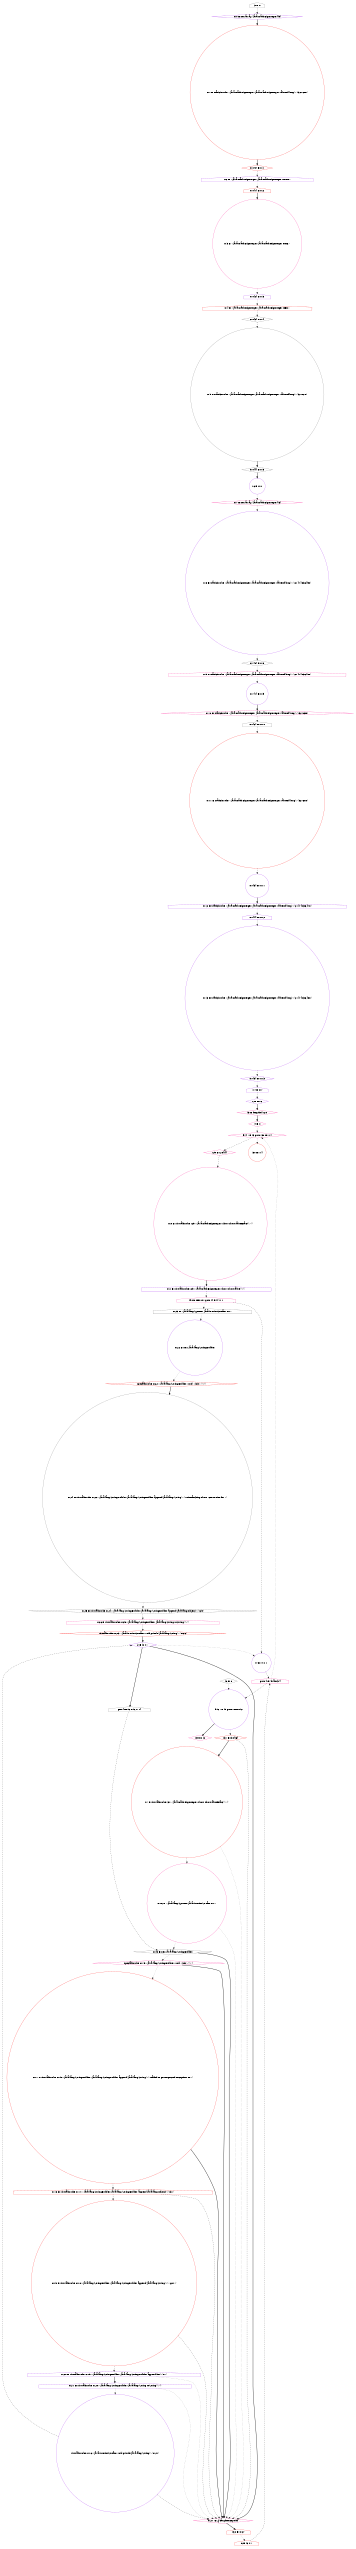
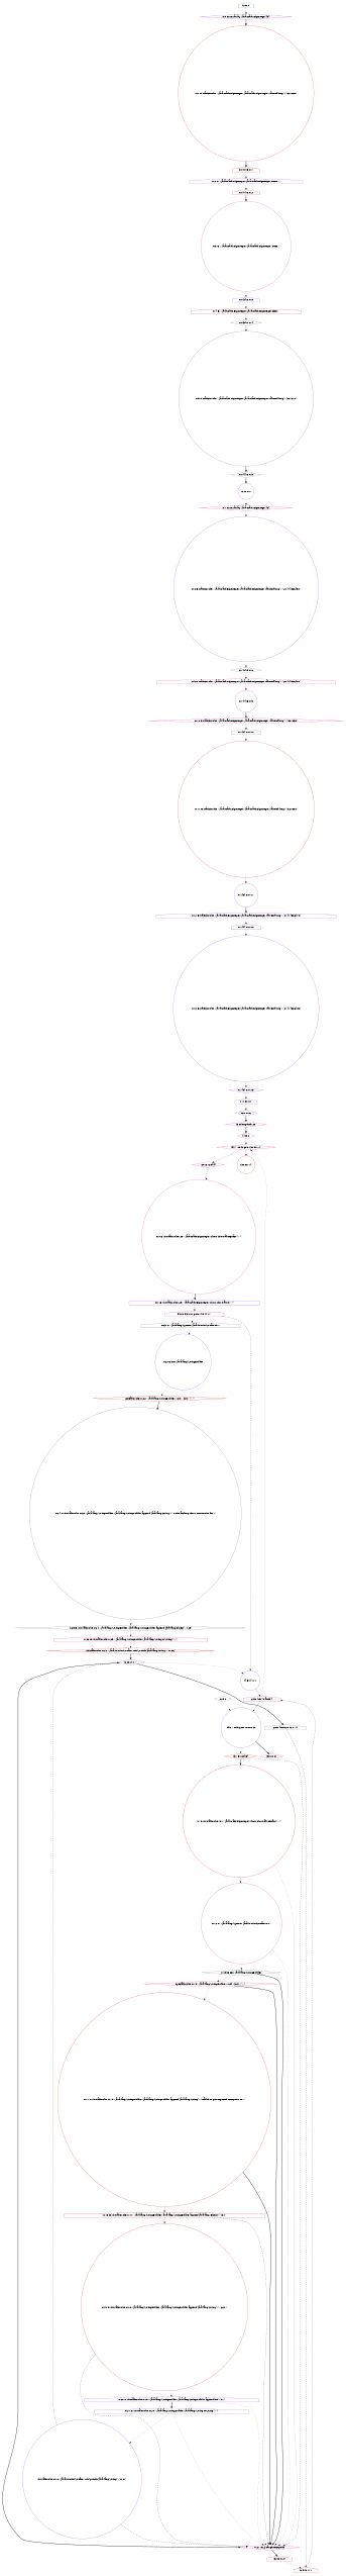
  digraph {
    node [color=purple shape=house]
    edge [style=dotted]
    "i2 = 0" [color=gray40]
    "$r0 = newarray (java.math.BigInteger)[5]" [shape=diamond]
    "$r1 = staticinvoke <java.math.BigInteger: java.math.BigInteger valueOf(long)>(-32768L)" [color=red shape=circle]
-   "$r0[0] = $r1" [color=red shape=diamond]
+   "$r0[0] = $r1" [color=red]
    "$r2 = <java.math.BigInteger: java.math.BigInteger ZERO>"
    "$r0[1] = $r2" [color=red]
    "$r3 = <java.math.BigInteger: java.math.BigInteger ONE>" [color=deeppink shape=circle]
    "$r0[2] = $r3"
    "$r4 = <java.math.BigInteger: java.math.BigInteger TEN>" [color=red]
    "$r0[3] = $r4" [color=gray40 shape=diamond]
    "$r5 = staticinvoke <java.math.BigInteger: java.math.BigInteger valueOf(long)>(32767L)" [color=gray40 shape=circle]
    "$r0[4] = $r5" [color=gray40 shape=diamond]
    "r6 = $r0" [shape=circle]
    "$r7 = newarray (java.math.BigInteger)[6]" [color=deeppink shape=diamond]
    "$r8 = staticinvoke <java.math.BigInteger: java.math.BigInteger valueOf(long)>(-2147483649L)" [shape=circle]
    "$r7[0] = $r8" [color=gray40 shape=diamond]
    "$r9 = staticinvoke <java.math.BigInteger: java.math.BigInteger valueOf(long)>(-2147483648L)" [color=deeppink]
    "$r7[1] = $r9" [shape=circle]
    "$r10 = staticinvoke <java.math.BigInteger: java.math.BigInteger valueOf(long)>(-32769L)" [color=deeppink shape=diamond]
    "$r7[2] = $r10" [color=gray40]
    "$r11 = staticinvoke <java.math.BigInteger: java.math.BigInteger valueOf(long)>(32768L)" [color=red shape=circle]
    "$r7[3] = $r11" [shape=circle]
    "$r12 = staticinvoke <java.math.BigInteger: java.math.BigInteger valueOf(long)>(2147483647L)"
    "$r7[4] = $r12"
    "$r13 = staticinvoke <java.math.BigInteger: java.math.BigInteger valueOf(long)>(2147483648L)" [shape=circle]
    "$r7[5] = $r13" [shape=diamond]
    "r14 = $r7"
    "r28 = r6" [shape=diamond]
    "i3 = lengthof r28" [color=deeppink shape=diamond]
    "i4 = 0" [color=deeppink shape=diamond]
    "if i4 >= i3 goto r30 = r14" [color=deeppink shape=diamond]
    "r29 = r28[i4]" [color=deeppink shape=diamond]
    "r30 = r14" [color=red shape=circle]
    "$s0 = virtualinvoke r29.<java.math.BigInteger: short shortValueExact()>()" [color=deeppink shape=circle]
    "$s1 = virtualinvoke r29.<java.math.BigInteger: short shortValue()>()"
    "if $s0 == $s1 goto i4 = i4 + 1" [color=deeppink]
    "$r23 = <java.lang.System: java.io.PrintStream err>" [color=gray40]
    "i4 = i4 + 1" [shape=circle]
    "$r22 = new java.lang.StringBuilder" [shape=circle]
    "goto [?= (branch)]" [color=deeppink]
    "specialinvoke $r22.<java.lang.StringBuilder: void <init>()>()" [color=red shape=diamond]
    "$r24 = virtualinvoke $r22.<java.lang.StringBuilder: java.lang.StringBuilder append(java.lang.String)>(\"Mismatching short  conversion for \")" [color=gray40 shape=circle]
    "$r25 = virtualinvoke $r24.<java.lang.StringBuilder: java.lang.StringBuilder append(java.lang.Object)>(r29)" [color=gray40 shape=diamond]
    "$r26 = virtualinvoke $r25.<java.lang.StringBuilder: java.lang.String toString()>()" [color=deeppink]
    "virtualinvoke $r23.<java.io.PrintStream: void println(java.lang.String)>($r26)" [color=red shape=diamond]
    "i2 = i2 + 1" [shape=diamond]
    "goto [?= i6 = i6 + 1]" [color=gray40]
    "$r27 := @caughtexception" [color=deeppink shape=diamond]
    "i6 = i6 + 1" [color=red]
    "r32 = $r27" [color=red]
    "if i6 >= i5 goto return i2" [shape=circle]
    "r31 = r30[i6]" [color=red shape=diamond]
    "return i2" [color=deeppink shape=diamond]
    "i6 = 0" [color=gray40 shape=diamond]
    "s7 = virtualinvoke r31.<java.math.BigInteger: short shortValueExact()>()" [color=red shape=circle]
    "$r16 = <java.lang.System: java.io.PrintStream err>" [color=deeppink shape=circle]
    "$r15 = new java.lang.StringBuilder" [color=gray40 shape=diamond]
    "specialinvoke $r15.<java.lang.StringBuilder: void <init>()>()" [color=deeppink shape=diamond]
    "$r17 = virtualinvoke $r15.<java.lang.StringBuilder: java.lang.StringBuilder append(java.lang.String)>(\"Failed to get expected exception on \")" [color=red shape=circle]
    "$r18 = virtualinvoke $r17.<java.lang.StringBuilder: java.lang.StringBuilder append(java.lang.Object)>(r31)" [color=red]
    "$r19 = virtualinvoke $r18.<java.lang.StringBuilder: java.lang.StringBuilder append(java.lang.String)>(\" got \")" [color=red shape=circle]
    "$r20 = virtualinvoke $r19.<java.lang.StringBuilder: java.lang.StringBuilder append(int)>(s7)"
    "$r21 = virtualinvoke $r20.<java.lang.StringBuilder: java.lang.String toString()>()"
    "virtualinvoke $r16.<java.io.PrintStream: void println(java.lang.String)>($r21)" [shape=circle]
    "i2 = 0" -> "$r0 = newarray (java.math.BigInteger)[5]" [style=dashed]
    "$r0 = newarray (java.math.BigInteger)[5]" -> "$r1 = staticinvoke <java.math.BigInteger: java.math.BigInteger valueOf(long)>(-32768L)" [style=bold]
    "$r1 = staticinvoke <java.math.BigInteger: java.math.BigInteger valueOf(long)>(-32768L)" -> "$r0[0] = $r1" [style=bold]
    "$r0[0] = $r1" -> "$r2 = <java.math.BigInteger: java.math.BigInteger ZERO>" [style=dashed]
    "$r2 = <java.math.BigInteger: java.math.BigInteger ZERO>" -> "$r0[1] = $r2"
    "$r0[1] = $r2" -> "$r3 = <java.math.BigInteger: java.math.BigInteger ONE>" [style=bold]
    "$r3 = <java.math.BigInteger: java.math.BigInteger ONE>" -> "$r0[2] = $r3"
    "$r0[2] = $r3" -> "$r4 = <java.math.BigInteger: java.math.BigInteger TEN>"
    "$r4 = <java.math.BigInteger: java.math.BigInteger TEN>" -> "$r0[3] = $r4" [style=dashed]
    "$r0[3] = $r4" -> "$r5 = staticinvoke <java.math.BigInteger: java.math.BigInteger valueOf(long)>(32767L)" [style=dashed]
    "$r5 = staticinvoke <java.math.BigInteger: java.math.BigInteger valueOf(long)>(32767L)" -> "$r0[4] = $r5" [style=bold]
    "$r0[4] = $r5" -> "r6 = $r0" [style=bold]
    "r6 = $r0" -> "$r7 = newarray (java.math.BigInteger)[6]"
    "$r7 = newarray (java.math.BigInteger)[6]" -> "$r8 = staticinvoke <java.math.BigInteger: java.math.BigInteger valueOf(long)>(-2147483649L)"
    "$r8 = staticinvoke <java.math.BigInteger: java.math.BigInteger valueOf(long)>(-2147483649L)" -> "$r7[0] = $r8"
    "$r7[0] = $r8" -> "$r9 = staticinvoke <java.math.BigInteger: java.math.BigInteger valueOf(long)>(-2147483648L)"
    "$r9 = staticinvoke <java.math.BigInteger: java.math.BigInteger valueOf(long)>(-2147483648L)" -> "$r7[1] = $r9"
    "$r7[1] = $r9" -> "$r10 = staticinvoke <java.math.BigInteger: java.math.BigInteger valueOf(long)>(-32769L)" [style=bold]
    "$r10 = staticinvoke <java.math.BigInteger: java.math.BigInteger valueOf(long)>(-32769L)" -> "$r7[2] = $r10"
    "$r7[2] = $r10" -> "$r11 = staticinvoke <java.math.BigInteger: java.math.BigInteger valueOf(long)>(32768L)" [style=dashed]
    "$r11 = staticinvoke <java.math.BigInteger: java.math.BigInteger valueOf(long)>(32768L)" -> "$r7[3] = $r11" [style=dashed]
    "$r7[3] = $r11" -> "$r12 = staticinvoke <java.math.BigInteger: java.math.BigInteger valueOf(long)>(2147483647L)" [style=bold]
    "$r12 = staticinvoke <java.math.BigInteger: java.math.BigInteger valueOf(long)>(2147483647L)" -> "$r7[4] = $r12"
    "$r7[4] = $r12" -> "$r13 = staticinvoke <java.math.BigInteger: java.math.BigInteger valueOf(long)>(2147483648L)" [style=dashed]
    "$r13 = staticinvoke <java.math.BigInteger: java.math.BigInteger valueOf(long)>(2147483648L)" -> "$r7[5] = $r13" [style=dashed]
    "$r7[5] = $r13" -> "r14 = $r7"
    "r14 = $r7" -> "r28 = r6" [style=dashed]
    "r28 = r6" -> "i3 = lengthof r28" [style=bold]
    "i3 = lengthof r28" -> "i4 = 0" [style=bold]
    "i4 = 0" -> "if i4 >= i3 goto r30 = r14"
    "if i4 >= i3 goto r30 = r14" -> "r29 = r28[i4]" [style=dashed]
    "if i4 >= i3 goto r30 = r14" -> "r30 = r14"
    "r29 = r28[i4]" -> "$s0 = virtualinvoke r29.<java.math.BigInteger: short shortValueExact()>()" [style=dashed]
    "$s0 = virtualinvoke r29.<java.math.BigInteger: short shortValueExact()>()" -> "$s1 = virtualinvoke r29.<java.math.BigInteger: short shortValue()>()" [style=bold]
    "$s1 = virtualinvoke r29.<java.math.BigInteger: short shortValue()>()" -> "if $s0 == $s1 goto i4 = i4 + 1" [style=dashed]
    "if $s0 == $s1 goto i4 = i4 + 1" -> "$r23 = <java.lang.System: java.io.PrintStream err>"
    "if $s0 == $s1 goto i4 = i4 + 1" -> "i4 = i4 + 1" [style=dashed]
    "$r23 = <java.lang.System: java.io.PrintStream err>" -> "$r22 = new java.lang.StringBuilder"
    "i4 = i4 + 1" -> "goto [?= (branch)]" [style=dashed]
    "$r22 = new java.lang.StringBuilder" -> "specialinvoke $r22.<java.lang.StringBuilder: void <init>()>()"
    "goto [?= (branch)]" -> "if i4 >= i3 goto r30 = r14"
    "goto [?= (branch)]" -> "if i6 >= i5 goto return i2" [style=dashed]
    "specialinvoke $r22.<java.lang.StringBuilder: void <init>()>()" -> "$r24 = virtualinvoke $r22.<java.lang.StringBuilder: java.lang.StringBuilder append(java.lang.String)>(\"Mismatching short  conversion for \")" [style=bold]
    "$r24 = virtualinvoke $r22.<java.lang.StringBuilder: java.lang.StringBuilder append(java.lang.String)>(\"Mismatching short  conversion for \")" -> "$r25 = virtualinvoke $r24.<java.lang.StringBuilder: java.lang.StringBuilder append(java.lang.Object)>(r29)"
    "$r25 = virtualinvoke $r24.<java.lang.StringBuilder: java.lang.StringBuilder append(java.lang.Object)>(r29)" -> "$r26 = virtualinvoke $r25.<java.lang.StringBuilder: java.lang.String toString()>()" [style=dashed]
    "$r26 = virtualinvoke $r25.<java.lang.StringBuilder: java.lang.String toString()>()" -> "virtualinvoke $r23.<java.io.PrintStream: void println(java.lang.String)>($r26)" [style=dashed]
    "virtualinvoke $r23.<java.io.PrintStream: void println(java.lang.String)>($r26)" -> "i2 = i2 + 1" [style=bold]
    "i2 = i2 + 1" -> "i4 = i4 + 1"
    "i2 = i2 + 1" -> "goto [?= i6 = i6 + 1]" [style=bold]
    "i2 = i2 + 1" -> "$r27 := @caughtexception" [style=bold]
-   "goto [?= i6 = i6 + 1]" -> "$r15 = new java.lang.StringBuilder" [style=dashed]
+   "goto [?= i6 = i6 + 1]" -> "i6 = i6 + 1" [style=dashed]
    "$r27 := @caughtexception" -> "r32 = $r27" [style=bold]
    "i6 = i6 + 1" -> "goto [?= (branch)]" [style=dashed]
    "r32 = $r27" -> "i6 = i6 + 1"
    "if i6 >= i5 goto return i2" -> "r31 = r30[i6]"
    "if i6 >= i5 goto return i2" -> "return i2" [style=bold]
    "r31 = r30[i6]" -> "$r27 := @caughtexception" [style=dashed]
    "r31 = r30[i6]" -> "s7 = virtualinvoke r31.<java.math.BigInteger: short shortValueExact()>()" [style=bold]
    "i6 = 0" -> "if i6 >= i5 goto return i2"
    "s7 = virtualinvoke r31.<java.math.BigInteger: short shortValueExact()>()" -> "$r27 := @caughtexception"
    "s7 = virtualinvoke r31.<java.math.BigInteger: short shortValueExact()>()" -> "$r16 = <java.lang.System: java.io.PrintStream err>" [style=dashed]
    "$r16 = <java.lang.System: java.io.PrintStream err>" -> "$r27 := @caughtexception"
    "$r16 = <java.lang.System: java.io.PrintStream err>" -> "$r15 = new java.lang.StringBuilder"
    "$r15 = new java.lang.StringBuilder" -> "$r27 := @caughtexception" [style=bold]
    "$r15 = new java.lang.StringBuilder" -> "specialinvoke $r15.<java.lang.StringBuilder: void <init>()>()"
    "specialinvoke $r15.<java.lang.StringBuilder: void <init>()>()" -> "$r27 := @caughtexception" [style=bold]
    "specialinvoke $r15.<java.lang.StringBuilder: void <init>()>()" -> "$r17 = virtualinvoke $r15.<java.lang.StringBuilder: java.lang.StringBuilder append(java.lang.String)>(\"Failed to get expected exception on \")"
    "$r17 = virtualinvoke $r15.<java.lang.StringBuilder: java.lang.StringBuilder append(java.lang.String)>(\"Failed to get expected exception on \")" -> "$r27 := @caughtexception" [style=bold]
    "$r17 = virtualinvoke $r15.<java.lang.StringBuilder: java.lang.StringBuilder append(java.lang.String)>(\"Failed to get expected exception on \")" -> "$r18 = virtualinvoke $r17.<java.lang.StringBuilder: java.lang.StringBuilder append(java.lang.Object)>(r31)" [style=dashed]
    "$r18 = virtualinvoke $r17.<java.lang.StringBuilder: java.lang.StringBuilder append(java.lang.Object)>(r31)" -> "$r27 := @caughtexception" [style=dashed]
    "$r18 = virtualinvoke $r17.<java.lang.StringBuilder: java.lang.StringBuilder append(java.lang.Object)>(r31)" -> "$r19 = virtualinvoke $r18.<java.lang.StringBuilder: java.lang.StringBuilder append(java.lang.String)>(\" got \")" [style=dashed]
    "$r19 = virtualinvoke $r18.<java.lang.StringBuilder: java.lang.StringBuilder append(java.lang.String)>(\" got \")" -> "$r27 := @caughtexception" [style=dashed]
    "$r19 = virtualinvoke $r18.<java.lang.StringBuilder: java.lang.StringBuilder append(java.lang.String)>(\" got \")" -> "$r20 = virtualinvoke $r19.<java.lang.StringBuilder: java.lang.StringBuilder append(int)>(s7)" [style=dashed]
    "$r20 = virtualinvoke $r19.<java.lang.StringBuilder: java.lang.StringBuilder append(int)>(s7)" -> "$r27 := @caughtexception"
    "$r20 = virtualinvoke $r19.<java.lang.StringBuilder: java.lang.StringBuilder append(int)>(s7)" -> "$r21 = virtualinvoke $r20.<java.lang.StringBuilder: java.lang.String toString()>()" [style=bold]
    "$r21 = virtualinvoke $r20.<java.lang.StringBuilder: java.lang.String toString()>()" -> "$r27 := @caughtexception"
    "$r21 = virtualinvoke $r20.<java.lang.StringBuilder: java.lang.String toString()>()" -> "virtualinvoke $r16.<java.io.PrintStream: void println(java.lang.String)>($r21)"
    "virtualinvoke $r16.<java.io.PrintStream: void println(java.lang.String)>($r21)" -> "i2 = i2 + 1" [style=dashed]
    "virtualinvoke $r16.<java.io.PrintStream: void println(java.lang.String)>($r21)" -> "$r27 := @caughtexception" [style=dashed]
  }
